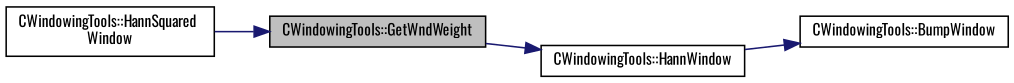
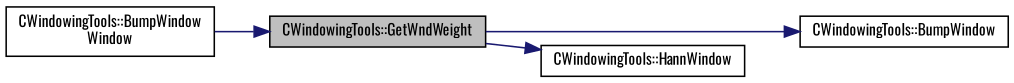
  digraph {
    fontname=Oswald
    rankdir=LR
    node [color=black fillcolor=white fontname=Oswald fontsize=10 shape=record style=filled]
    edge [color=midnightblue fontname=Oswald fontsize=10 labelfontname=Helvetica labelfontsize=10 style=solid]
    n1 [fillcolor=grey75 fontcolor=black height=0.2 label="CWindowingTools::GetWndWeight" width=0.4]
    n2 [height=0.2 label="CWindowingTools::BumpWindow" width=0.4]
    n3 [height=0.2 label="CWindowingTools::HannWindow" width=0.4]
-   n4 [height=0.2 label="CWindowingTools::HannSquared\lWindow" width=0.4]
-   n3 -> n2
+   n4 [height=0.2 label="CWindowingTools::BumpWindow\lWindow" width=0.4]
+   n1 -> n2
    n1 -> n3
    n4 -> n1
  }
